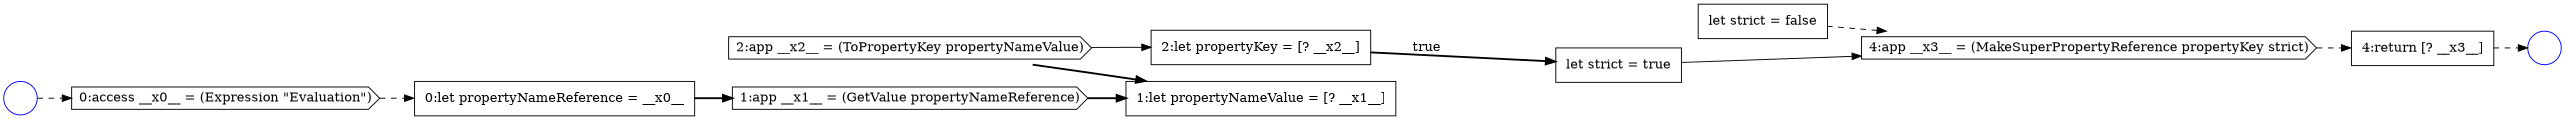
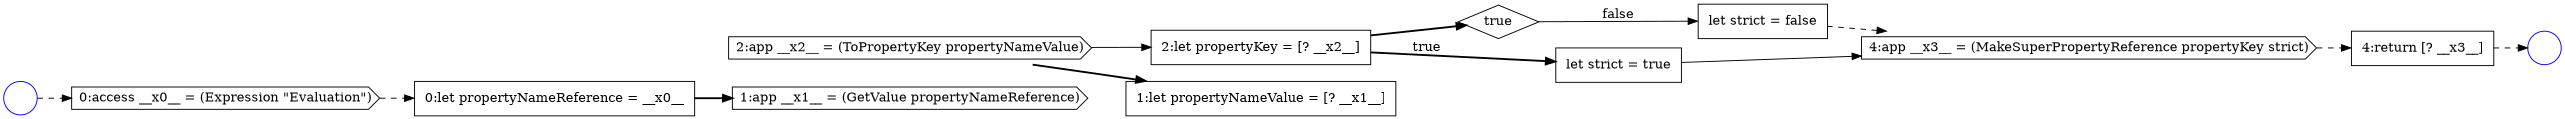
  digraph {
    rankdir=LR
    node [color=black fillcolor=white shape=none style=filled]
    edge [color=black style=bold]
    n1 [color=blue label=" " shape=circle]
    n2 [label=<<font color="black">     <table border="0" cellborder="1" cellspacing="0" cellpadding="10">       <tr><td align="left">1:let propertyNameValue = [? __x1__]</td></tr>     </table>   </font>> margin=0]
    n3 [label=<<font color="black">2:app __x2__ = (ToPropertyKey propertyNameValue)</font>> shape=cds]
    n4 [label=<<font color="black">     <table border="0" cellborder="1" cellspacing="0" cellpadding="10">       <tr><td align="left">2:let propertyKey = [? __x2__]</td></tr>     </table>   </font>> margin=0]
    n5 [label=<<font color="black">0:access __x0__ = (Expression &quot;Evaluation&quot;)</font>> shape=cds]
    n6 [label=<<font color="black">     <table border="0" cellborder="1" cellspacing="0" cellpadding="10">       <tr><td align="left">0:let propertyNameReference = __x0__</td></tr>     </table>   </font>> margin=0]
    n7 [label=<<font color="black">1:app __x1__ = (GetValue propertyNameReference)</font>> shape=cds]
+   n8 [label=<<font color="black">true</font>> shape=diamond]
    n9 [label=<<font color="black">     <table border="0" cellborder="1" cellspacing="0" cellpadding="10">       <tr><td align="left">let strict = false</td></tr>     </table>   </font>> margin=0]
    n10 [label=<<font color="black">4:app __x3__ = (MakeSuperPropertyReference propertyKey strict)</font>> shape=cds]
    n11 [label=<<font color="black">     <table border="0" cellborder="1" cellspacing="0" cellpadding="10">       <tr><td align="left">let strict = true</td></tr>     </table>   </font>> margin=0]
    n12 [label=<<font color="black">     <table border="0" cellborder="1" cellspacing="0" cellpadding="10">       <tr><td align="left">4:return [? __x3__]</td></tr>     </table>   </font>> margin=0]
    n13 [color=blue label=" " shape=circle]
    n3 -> n2
    n3 -> n4 [style=solid]
+   n4 -> n8
    n4 -> n11 [label=<<font color="black">true</font>>]
    n5 -> n6 [style=dashed]
    n6 -> n7
-   n7 -> n2
+   n8 -> n9 [label=<<font color="black">false</font>> style=solid]
    n9 -> n10 [style=dashed]
    n10 -> n12 [style=dashed]
    n11 -> n10 [style=solid]
    n12 -> n1 [style=dashed]
    n13 -> n5 [style=dashed]
  }
